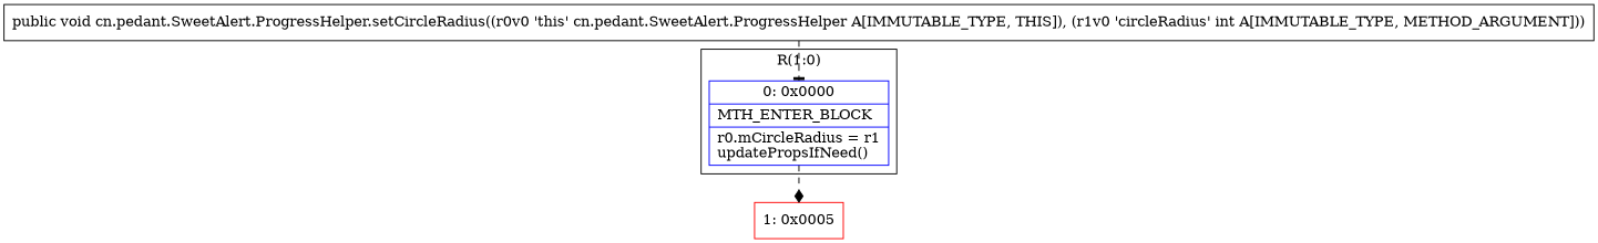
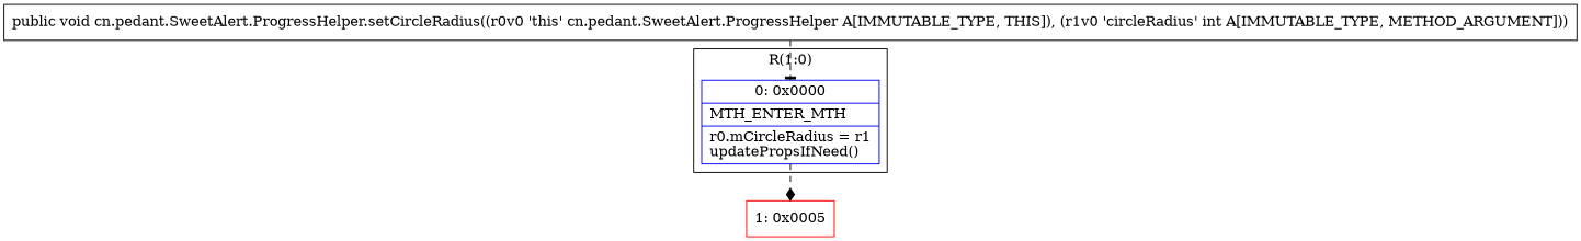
  digraph {
    node [shape=record]
    edge [style=dashed]
-   n1 [color=blue label="{0\:\ 0x0000|MTH_ENTER_BLOCK\l|r0.mCircleRadius = r1\lupdatePropsIfNeed()\l}"]
+   n1 [color=blue label="{0\:\ 0x0000|MTH_ENTER_MTH\l|r0.mCircleRadius = r1\lupdatePropsIfNeed()\l}"]
    n2 [color=red label="{1\:\ 0x0005}"]
    n3 [label="{public void cn.pedant.SweetAlert.ProgressHelper.setCircleRadius((r0v0 'this' cn.pedant.SweetAlert.ProgressHelper A[IMMUTABLE_TYPE, THIS]), (r1v0 'circleRadius' int A[IMMUTABLE_TYPE, METHOD_ARGUMENT])) }"]
    subgraph cluster_1 {
      label="R(1:0)"
      n1
    }
    n1 -> n2 [arrowhead=diamond]
    n3 -> n1 [arrowhead=tee]
  }
